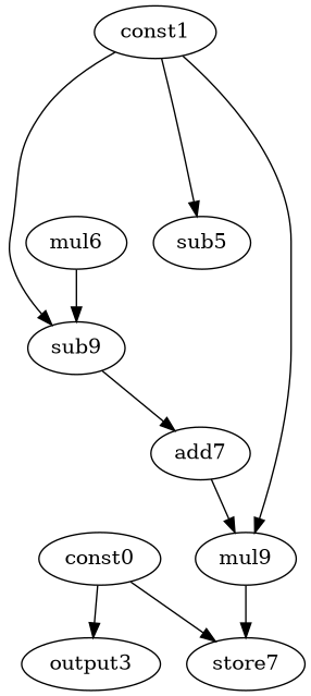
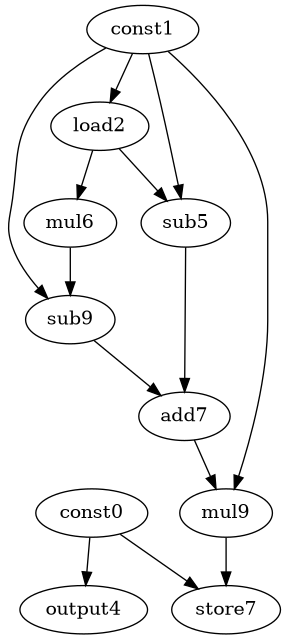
  digraph {
    node [opcode=const]
    edge [operand=0]
-   output3 [opcode=output]
+   output3 [opcode=output label=output4]
    const0
    n3 [label=store7 opcode=store]
    mul6 [opcode=mul]
    n5 [label=sub9 opcode=sub]
+   load2 [opcode=load]
    const1
    sub5 [opcode=sub]
    mul9 [opcode=mul]
    add7 [opcode=add]
    const0 -> output3
    const0 -> n3
    mul6 -> n5 [operand=1]
    n5 -> add7
+   load2 -> mul6 [operand=1]
+   load2 -> sub5 [operand=1]
    const1 -> n5
+   const1 -> load2
    const1 -> sub5
    const1 -> mul9 [operand=1]
+   sub5 -> add7 [operand=1]
    mul9 -> n3 [operand=1]
    add7 -> mul9
  }
